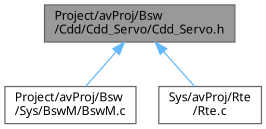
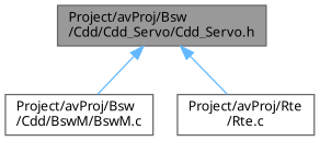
  digraph {
    fontname="Noto Sans"
    node [color=grey40 fillcolor=white fontname="Noto Sans" fontsize=10 shape=box style=filled]
    edge [color=steelblue1 dir=back fontname="Noto Sans" fontsize=10 labelfontname=Helvetica labelfontsize=10 style=solid]
    n1 [color=gray40 fillcolor=grey60 fontcolor=black height=0.2 label="Project/avProj/Bsw\l/Cdd/Cdd_Servo/Cdd_Servo.h" width=0.4]
-   n2 [height=0.2 label="Project/avProj/Bsw\l/Sys/BswM/BswM.c" width=0.4]
-   n3 [height=0.2 label="Sys/avProj/Rte\l/Rte.c" width=0.4]
+   n2 [height=0.2 label="Project/avProj/Bsw\l/Cdd/BswM/BswM.c" width=0.4]
+   n3 [height=0.2 label="Project/avProj/Rte\l/Rte.c" width=0.4]
    n1 -> n2
    n1 -> n3
  }
